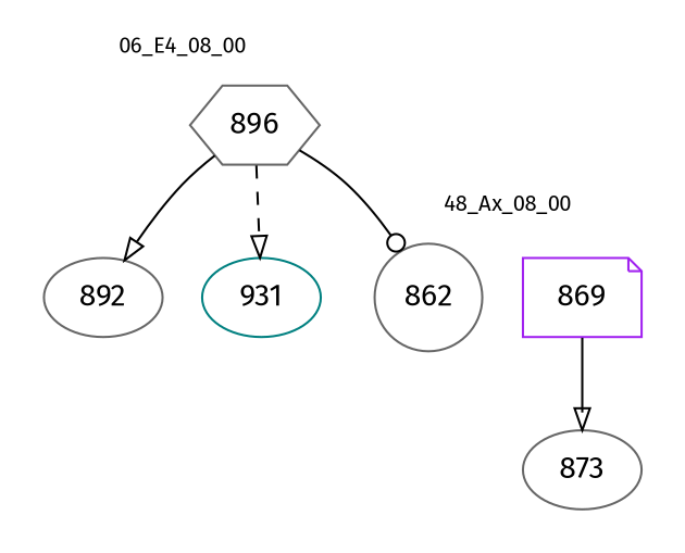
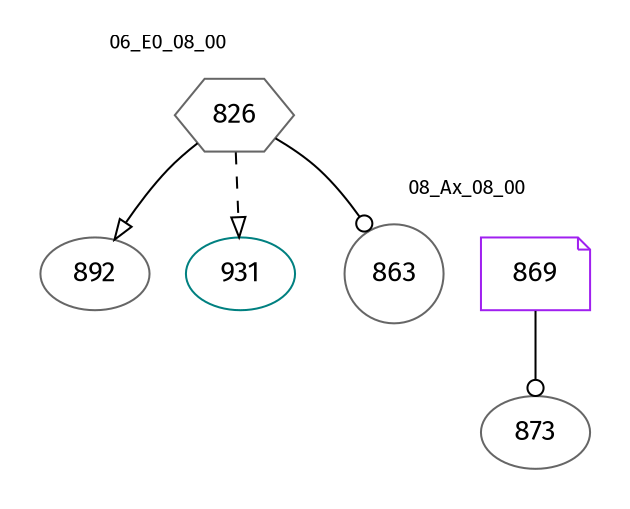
  digraph {
    fontname="Fira Sans"
    node [color=gray40 fontname="Fira Sans" shape=ellipse]
    edge [arrowhead=odot color=black fontname="Fira Sans" style=solid]
    n1 [color=purple label=869 shape=note]
-   n2 [label=862 shape=circle]
+   n2 [label=863 shape=circle]
    n3 [label=873]
-   n4 [label=896 shape=hexagon]
+   n4 [label=826 shape=hexagon]
    n5 [label=892]
    n6 [color=teal label=931]
    subgraph cluster_1 {
      color=white
      fontsize=10
-     label="48_Ax_08_00"
+     label="08_Ax_08_00"
      n1
      n2
      n3
    }
    subgraph cluster_2 {
      color=white
      fontsize=10
-     label="06_E4_08_00"
+     label="06_E0_08_00"
      n4
      n5
      n6
    }
-   n1 -> n3 [arrowhead=onormal]
+   n1 -> n3
    n4 -> n2
    n4 -> n5 [arrowhead=onormal]
    n4 -> n6 [arrowhead=onormal style=dashed]
  }
